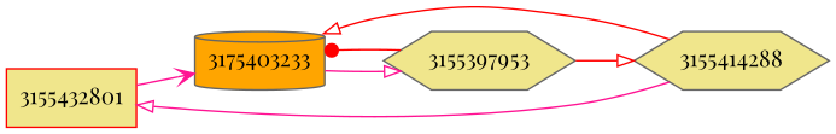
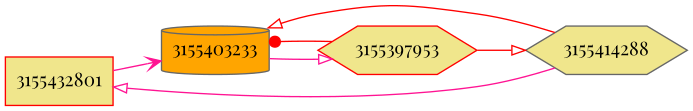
  strict digraph {
    fontname="Playfair Display"
    rankdir=LR
    node [color=red fillcolor=khaki fontname="Playfair Display" shape=hexagon style=filled]
    edge [arrowhead=onormal color=deeppink fontname="Playfair Display"]
    3155432801 [shape=box]
    3155414288 [color=gray40]
-   3155403233 [color=gray40 fillcolor=orange shape=cylinder label=3175403233]
-   3155397953 [color=gray40]
+   3155403233 [color=gray40 fillcolor=orange shape=cylinder]
+   3155397953
    3155432801 -> 3155403233 [arrowhead=vee]
    3155414288 -> 3155432801
    3155414288 -> 3155403233 [color=red]
    3155403233 -> 3155397953
    3155397953 -> 3155414288 [color=red]
    3155397953 -> 3155403233 [arrowhead=dot color=red]
  }
